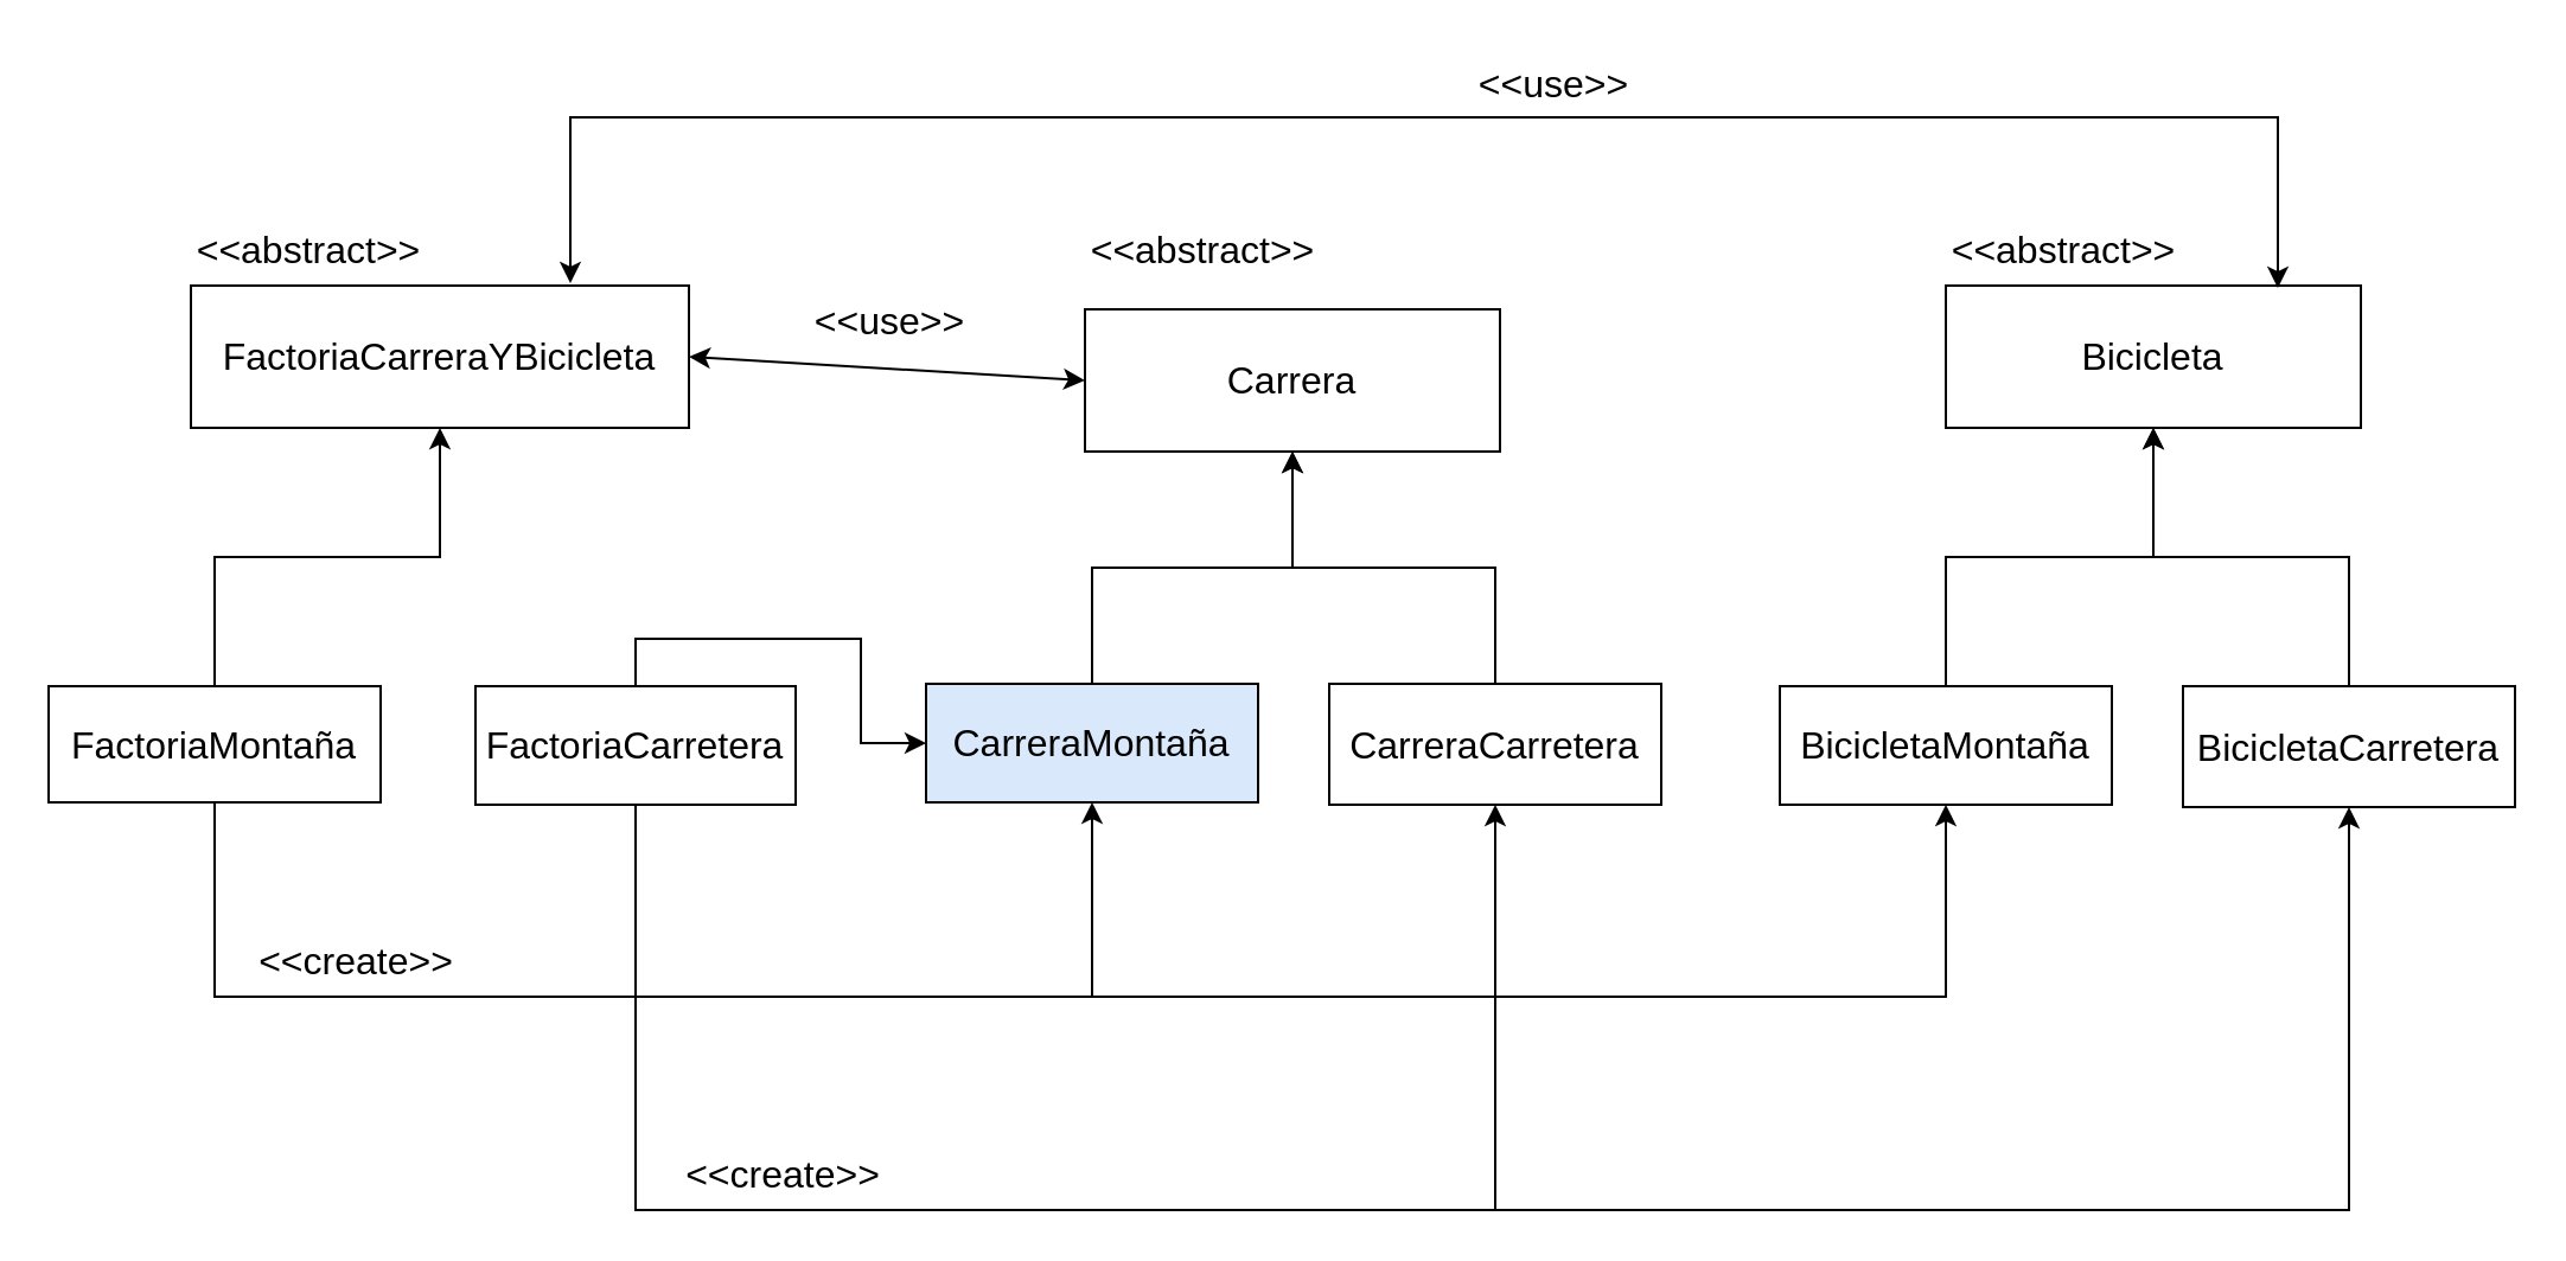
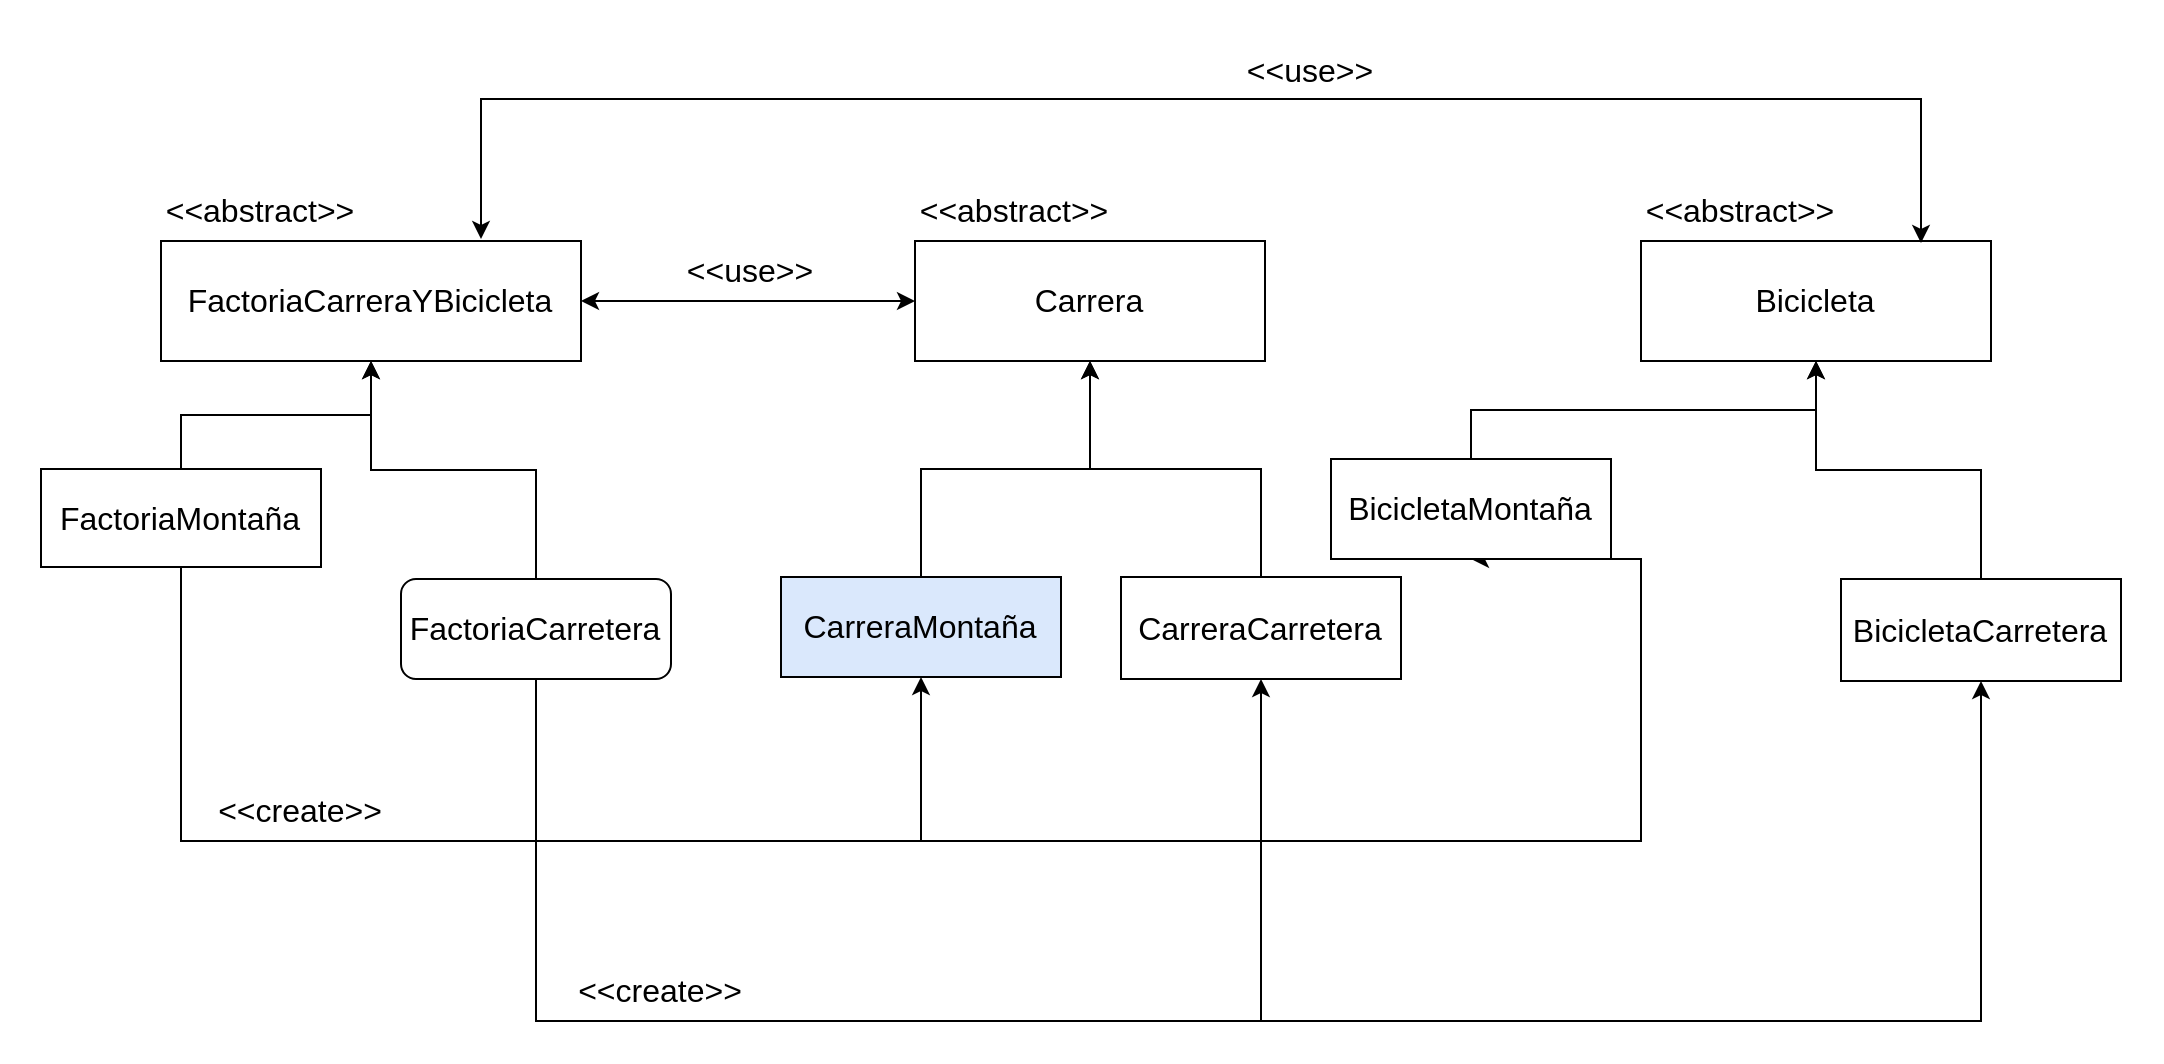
  <mxCell id="0" />
  <mxCell id="1" parent="0" />
  <mxCell id="2" value="&lt;font style=&quot;font-size: 16px;&quot;&gt;FactoriaCarreraYBicicleta&lt;/font&gt;" style="rounded=0;whiteSpace=wrap;html=1;" vertex="1" parent="1"><mxGeometry x="80" y="120" width="210" height="60" as="geometry" /></mxCell>
- <mxCell id="3" style="edgeStyle=orthogonalEdgeStyle;rounded=0;orthogonalLoop=1;jettySize=auto;html=1;exitX=0.5;exitY=0;exitDx=0;exitDy=0;" edge="1" parent="1" source="6" target="16"><mxGeometry relative="1" as="geometry" /></mxCell>
+ <mxCell id="3" style="edgeStyle=orthogonalEdgeStyle;rounded=0;orthogonalLoop=1;jettySize=auto;html=1;exitX=0.5;exitY=0;exitDx=0;exitDy=0;entryX=0.5;entryY=1;entryDx=0;entryDy=0;" edge="1" parent="1" source="6" target="2"><mxGeometry relative="1" as="geometry" /></mxCell>
  <mxCell id="4" style="edgeStyle=orthogonalEdgeStyle;rounded=0;orthogonalLoop=1;jettySize=auto;html=1;exitX=0.5;exitY=1;exitDx=0;exitDy=0;entryX=0.5;entryY=1;entryDx=0;entryDy=0;" edge="1" parent="1" source="6" target="14"><mxGeometry relative="1" as="geometry"><Array as="points"><mxPoint x="268" y="510" /><mxPoint x="630" y="510" /></Array></mxGeometry></mxCell>
  <mxCell id="5" style="edgeStyle=orthogonalEdgeStyle;rounded=0;orthogonalLoop=1;jettySize=auto;html=1;exitX=0.5;exitY=1;exitDx=0;exitDy=0;entryX=0.5;entryY=1;entryDx=0;entryDy=0;" edge="1" parent="1" source="6" target="18"><mxGeometry relative="1" as="geometry"><Array as="points"><mxPoint x="268" y="510" /><mxPoint x="990" y="510" /></Array></mxGeometry></mxCell>
- <mxCell id="6" value="&lt;font style=&quot;font-size: 16px;&quot;&gt;FactoriaCarretera&lt;/font&gt;" style="rounded=0;whiteSpace=wrap;html=1;" vertex="1" parent="1"><mxGeometry x="200" y="289" width="135" height="50" as="geometry" /></mxCell>
+ <mxCell id="6" value="&lt;font style=&quot;font-size: 16px;&quot;&gt;FactoriaCarretera&lt;/font&gt;" style="whiteSpace=wrap;html=1;rounded=1;" vertex="1" parent="1"><mxGeometry x="200" y="289" width="135" height="50" as="geometry" /></mxCell>
  <mxCell id="7" style="edgeStyle=orthogonalEdgeStyle;rounded=0;orthogonalLoop=1;jettySize=auto;html=1;exitX=0.5;exitY=0;exitDx=0;exitDy=0;" edge="1" parent="1" source="10" target="2"><mxGeometry relative="1" as="geometry" /></mxCell>
  <mxCell id="8" style="edgeStyle=orthogonalEdgeStyle;rounded=0;orthogonalLoop=1;jettySize=auto;html=1;exitX=0.5;exitY=1;exitDx=0;exitDy=0;entryX=0.5;entryY=1;entryDx=0;entryDy=0;" edge="1" parent="1" source="10" target="20"><mxGeometry relative="1" as="geometry"><Array as="points"><mxPoint x="90" y="420" /><mxPoint x="820" y="420" /></Array></mxGeometry></mxCell>
  <mxCell id="9" style="edgeStyle=orthogonalEdgeStyle;rounded=0;orthogonalLoop=1;jettySize=auto;html=1;exitX=0.5;exitY=1;exitDx=0;exitDy=0;entryX=0.5;entryY=1;entryDx=0;entryDy=0;" edge="1" parent="1" source="10" target="16"><mxGeometry relative="1" as="geometry"><Array as="points"><mxPoint x="90" y="420" /><mxPoint x="460" y="420" /></Array></mxGeometry></mxCell>
- <mxCell id="10" value="&lt;font style=&quot;font-size: 16px;&quot;&gt;FactoriaMontaña&lt;/font&gt;" style="rounded=0;whiteSpace=wrap;html=1;" vertex="1" parent="1"><mxGeometry x="20" y="289" width="140" height="49" as="geometry" /></mxCell>
- <mxCell id="11" value="&lt;font style=&quot;font-size: 16px;&quot;&gt;Carrera&lt;/font&gt;" style="rounded=0;whiteSpace=wrap;html=1;" vertex="1" parent="1"><mxGeometry x="457" y="130" width="175" height="60" as="geometry" /></mxCell>
+ <mxCell id="10" value="&lt;font style=&quot;font-size: 16px;&quot;&gt;FactoriaMontaña&lt;/font&gt;" style="rounded=0;whiteSpace=wrap;html=1;" vertex="1" parent="1"><mxGeometry x="20" y="234" width="140" height="49" as="geometry" /></mxCell>
+ <mxCell id="11" value="&lt;font style=&quot;font-size: 16px;&quot;&gt;Carrera&lt;/font&gt;" style="rounded=0;whiteSpace=wrap;html=1;" vertex="1" parent="1"><mxGeometry x="457" y="120" width="175" height="60" as="geometry" /></mxCell>
  <mxCell id="12" value="&lt;font style=&quot;font-size: 16px;&quot;&gt;Bicicleta&lt;/font&gt;" style="rounded=0;whiteSpace=wrap;html=1;" vertex="1" parent="1"><mxGeometry x="820" y="120" width="175" height="60" as="geometry" /></mxCell>
  <mxCell id="13" style="edgeStyle=orthogonalEdgeStyle;rounded=0;orthogonalLoop=1;jettySize=auto;html=1;exitX=0.5;exitY=0;exitDx=0;exitDy=0;entryX=0.5;entryY=1;entryDx=0;entryDy=0;" edge="1" parent="1" source="14" target="11"><mxGeometry relative="1" as="geometry" /></mxCell>
  <mxCell id="14" value="&lt;font style=&quot;font-size: 16px;&quot;&gt;CarreraCarretera&lt;/font&gt;" style="rounded=0;whiteSpace=wrap;html=1;" vertex="1" parent="1"><mxGeometry x="560" y="288" width="140" height="51" as="geometry" /></mxCell>
  <mxCell id="15" style="edgeStyle=orthogonalEdgeStyle;rounded=0;orthogonalLoop=1;jettySize=auto;html=1;exitX=0.5;exitY=0;exitDx=0;exitDy=0;entryX=0.5;entryY=1;entryDx=0;entryDy=0;" edge="1" parent="1" source="16" target="11"><mxGeometry relative="1" as="geometry" /></mxCell>
  <mxCell id="16" value="&lt;font style=&quot;font-size: 16px;&quot;&gt;CarreraMontaña&lt;/font&gt;" style="rounded=0;whiteSpace=wrap;html=1;fillColor=#dae8fc;" vertex="1" parent="1"><mxGeometry x="390" y="288" width="140" height="50" as="geometry" /></mxCell>
  <mxCell id="17" style="edgeStyle=orthogonalEdgeStyle;rounded=0;orthogonalLoop=1;jettySize=auto;html=1;exitX=0.5;exitY=0;exitDx=0;exitDy=0;" edge="1" parent="1" source="18" target="12"><mxGeometry relative="1" as="geometry" /></mxCell>
  <mxCell id="18" value="&lt;font style=&quot;font-size: 16px;&quot;&gt;BicicletaCarretera&lt;/font&gt;" style="rounded=0;whiteSpace=wrap;html=1;" vertex="1" parent="1"><mxGeometry x="920" y="289" width="140" height="51" as="geometry" /></mxCell>
  <mxCell id="19" style="edgeStyle=orthogonalEdgeStyle;rounded=0;orthogonalLoop=1;jettySize=auto;html=1;exitX=0.5;exitY=0;exitDx=0;exitDy=0;" edge="1" parent="1" source="20" target="12"><mxGeometry relative="1" as="geometry" /></mxCell>
- <mxCell id="20" value="&lt;font style=&quot;font-size: 16px;&quot;&gt;BicicletaMontaña&lt;/font&gt;" style="rounded=0;whiteSpace=wrap;html=1;" vertex="1" parent="1"><mxGeometry x="750" y="289" width="140" height="50" as="geometry" /></mxCell>
+ <mxCell id="20" value="&lt;font style=&quot;font-size: 16px;&quot;&gt;BicicletaMontaña&lt;/font&gt;" style="rounded=0;whiteSpace=wrap;html=1;" vertex="1" parent="1"><mxGeometry x="665" y="229" width="140" height="50" as="geometry" /></mxCell>
  <mxCell id="21" value="&lt;font style=&quot;font-size: 16px;&quot;&gt;&amp;lt;&amp;lt;create&amp;gt;&amp;gt;&lt;/font&gt;" style="text;html=1;align=center;verticalAlign=middle;whiteSpace=wrap;rounded=0;" vertex="1" parent="1"><mxGeometry x="300" y="480" width="60" height="30" as="geometry" /></mxCell>
  <mxCell id="22" value="&lt;font style=&quot;font-size: 16px;&quot;&gt;&amp;lt;&amp;lt;create&amp;gt;&amp;gt;&lt;/font&gt;" style="text;html=1;align=center;verticalAlign=middle;whiteSpace=wrap;rounded=0;" vertex="1" parent="1"><mxGeometry x="120" y="390" width="60" height="30" as="geometry" /></mxCell>
  <mxCell id="23" value="&lt;font style=&quot;font-size: 16px;&quot;&gt;&amp;lt;&amp;lt;abstract&amp;gt;&amp;gt;&lt;/font&gt;" style="text;html=1;align=center;verticalAlign=middle;whiteSpace=wrap;rounded=0;" vertex="1" parent="1"><mxGeometry x="80" y="90" width="100" height="30" as="geometry" /></mxCell>
  <mxCell id="24" value="&lt;font style=&quot;font-size: 16px;&quot;&gt;&amp;lt;&amp;lt;abstract&amp;gt;&amp;gt;&lt;/font&gt;" style="text;html=1;align=center;verticalAlign=middle;whiteSpace=wrap;rounded=0;" vertex="1" parent="1"><mxGeometry x="457" y="90" width="100" height="30" as="geometry" /></mxCell>
  <mxCell id="25" value="&lt;font style=&quot;font-size: 16px;&quot;&gt;&amp;lt;&amp;lt;abstract&amp;gt;&amp;gt;&lt;/font&gt;" style="text;html=1;align=center;verticalAlign=middle;whiteSpace=wrap;rounded=0;" vertex="1" parent="1"><mxGeometry x="820" y="90" width="100" height="30" as="geometry" /></mxCell>
  <mxCell id="26" value="" style="endArrow=classic;startArrow=classic;html=1;rounded=0;" edge="1" parent="1"><mxGeometry width="50" height="50" relative="1" as="geometry"><mxPoint x="240" y="119" as="sourcePoint" /><mxPoint x="960" y="121" as="targetPoint" /><Array as="points"><mxPoint x="240" y="49" /><mxPoint x="660" y="49" /><mxPoint x="960" y="49" /><mxPoint x="960" y="89" /></Array></mxGeometry></mxCell>
  <mxCell id="27" value="&lt;font style=&quot;font-size: 16px;&quot;&gt;&amp;lt;&amp;lt;use&amp;gt;&amp;gt;&lt;/font&gt;" style="text;html=1;align=center;verticalAlign=middle;whiteSpace=wrap;rounded=0;" vertex="1" parent="1"><mxGeometry x="605" y="20" width="100" height="30" as="geometry" /></mxCell>
  <mxCell id="28" value="" style="endArrow=classic;startArrow=classic;html=1;rounded=0;entryX=0;entryY=0.5;entryDx=0;entryDy=0;" edge="1" parent="1" target="11"><mxGeometry width="50" height="50" relative="1" as="geometry"><mxPoint x="290" y="150" as="sourcePoint" /><mxPoint x="340" y="100" as="targetPoint" /></mxGeometry></mxCell>
  <mxCell id="29" value="&lt;font style=&quot;font-size: 16px;&quot;&gt;&amp;lt;&amp;lt;use&amp;gt;&amp;gt;&lt;/font&gt;" style="text;html=1;align=center;verticalAlign=middle;whiteSpace=wrap;rounded=0;" vertex="1" parent="1"><mxGeometry x="325" y="120" width="100" height="30" as="geometry" /></mxCell>
